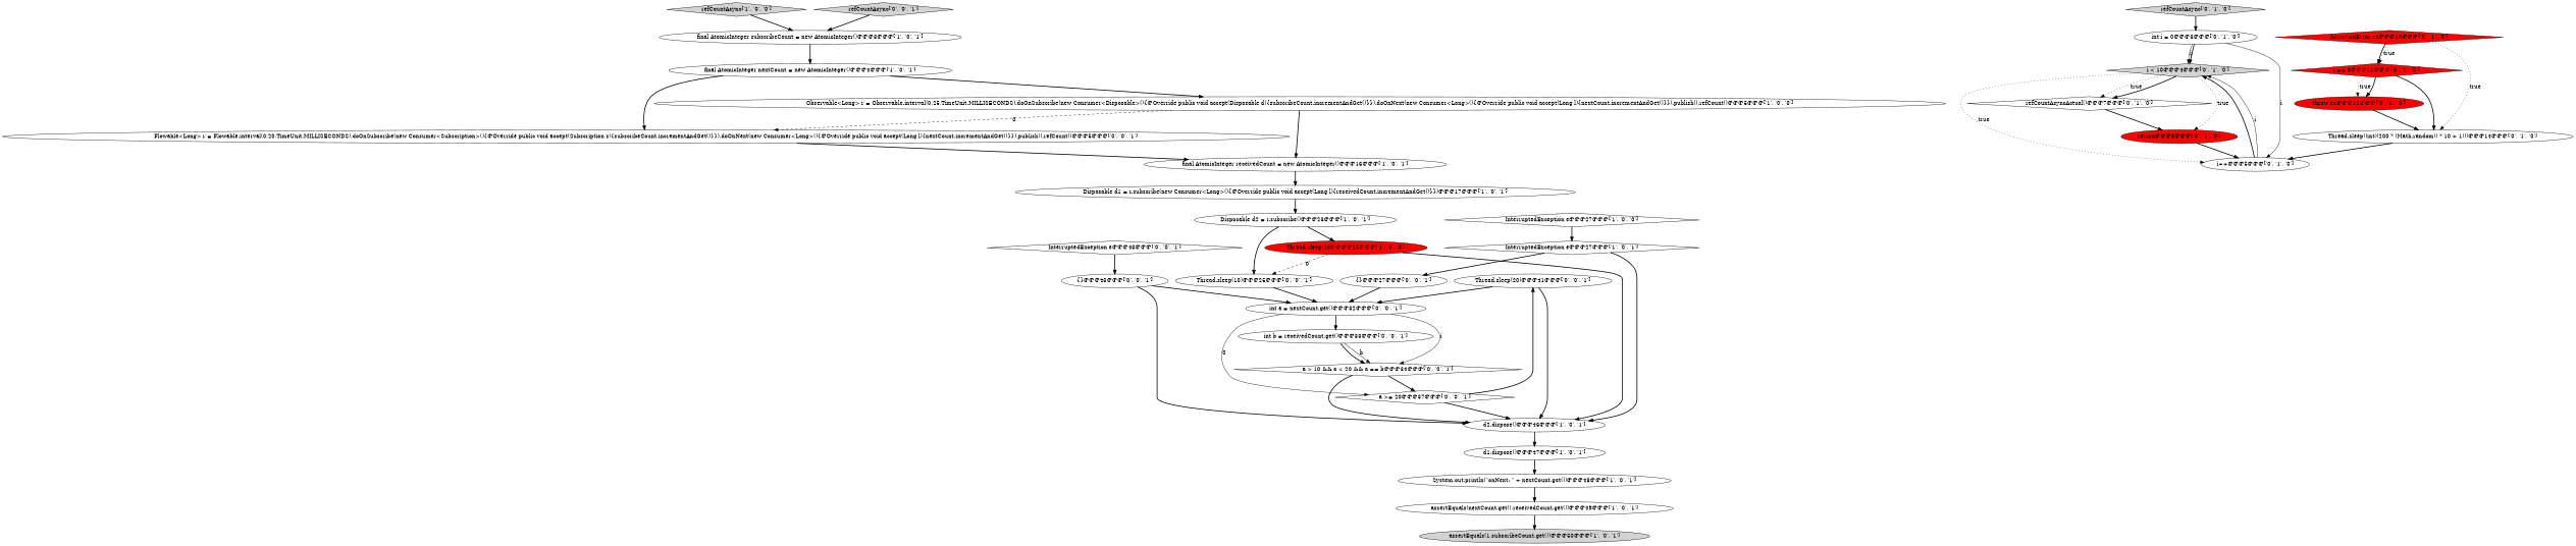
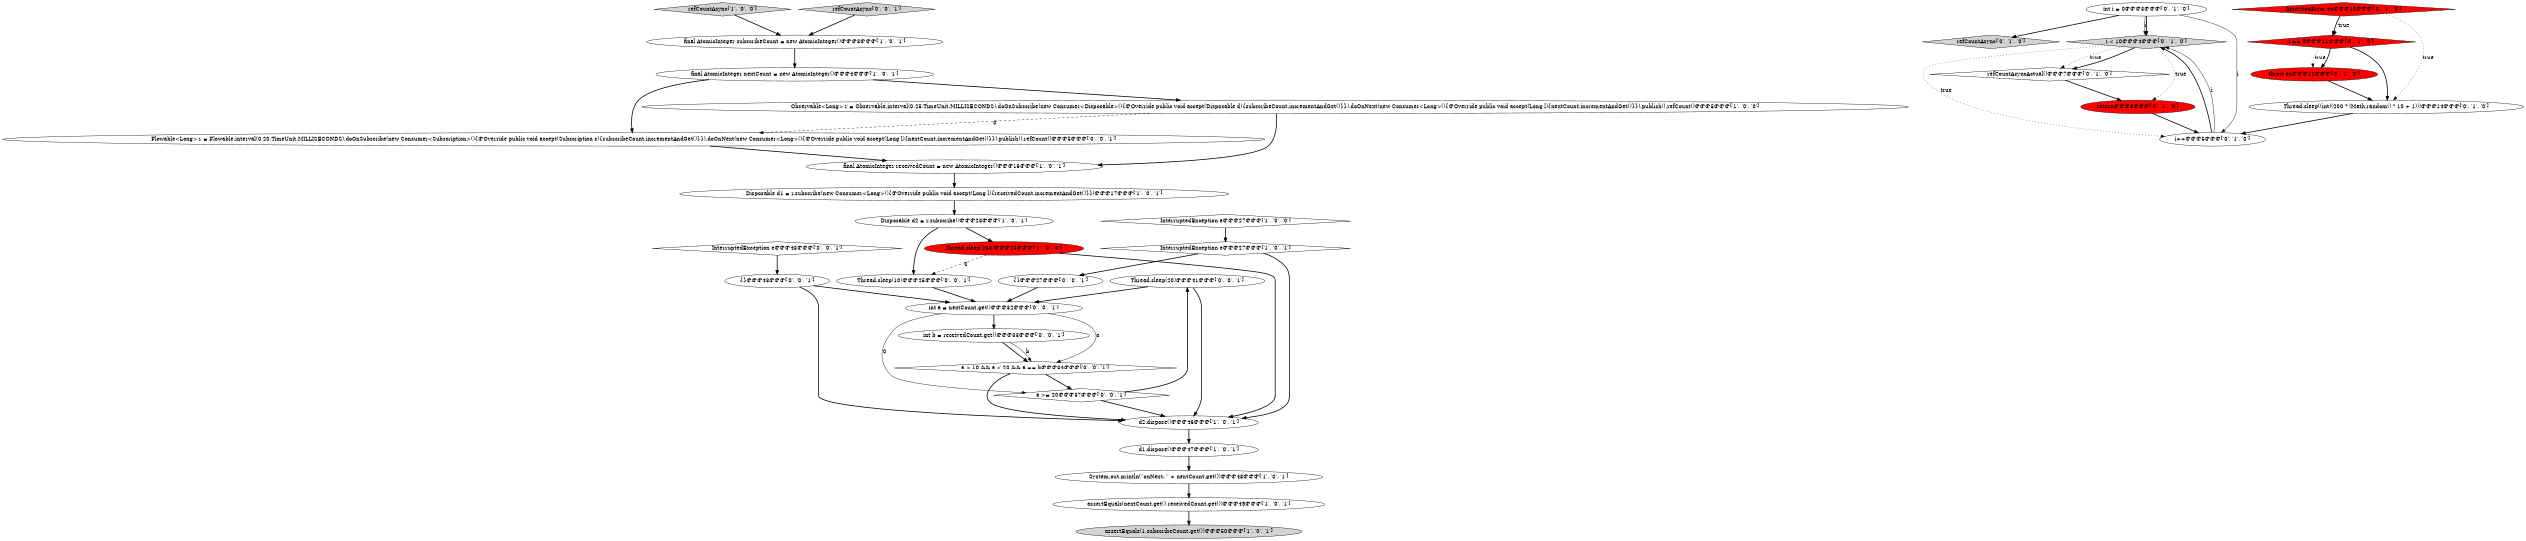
  digraph {
    node [fillcolor=white shape=ellipse style=filled]
    edge [style=bold]
    n1 [label="Thread.sleep(20)@@@41@@@['0', '0', '1']"]
    n2 [label="d2.dispose()@@@46@@@['1', '0', '1']"]
    n3 [label="int a = nextCount.get()@@@32@@@['0', '0', '1']"]
    n4 [label="d1.dispose()@@@47@@@['1', '0', '1']"]
    n5 [label="int b = receivedCount.get()@@@33@@@['0', '0', '1']"]
    n6 [label="a > 10 && a < 20 && a == b@@@34@@@['0', '0', '1']" shape=diamond]
    n7 [label="a >= 20@@@37@@@['0', '0', '1']" shape=diamond]
    n8 [label="InterruptedException e@@@43@@@['0', '0', '1']" shape=diamond]
    n9 [label="{}@@@43@@@['0', '0', '1']"]
    n10 [fillcolor=lightgray label="refCountAsync['0', '1', '0']" shape=diamond]
    n11 [label="int i = 0@@@3@@@['0', '1', '0']"]
    n12 [fillcolor=lightgray label="i < 10@@@4@@@['0', '1', '0']" shape=diamond]
    n13 [label="i++@@@5@@@['0', '1', '0']"]
    n14 [label="refCountAsyncActual()@@@7@@@['0', '1', '0']" shape=diamond]
    n15 [fillcolor=red label="return@@@8@@@['0', '1', '0']"]
    n16 [label="final AtomicInteger nextCount = new AtomicInteger()@@@4@@@['1', '0', '1']"]
    n17 [label="Flowable<Long> r = Flowable.interval(0,20,TimeUnit.MILLISECONDS).doOnSubscribe(new Consumer<Subscription>(){@Override public void accept(Subscription s){subscribeCount.incrementAndGet()}}).doOnNext(new Consumer<Long>(){@Override public void accept(Long l){nextCount.incrementAndGet()}}).publish().refCount()@@@5@@@['0', '0', '1']"]
    n18 [label="Observable<Long> r = Observable.interval(0,25,TimeUnit.MILLISECONDS).doOnSubscribe(new Consumer<Disposable>(){@Override public void accept(Disposable d){subscribeCount.incrementAndGet()}}).doOnNext(new Consumer<Long>(){@Override public void accept(Long l){nextCount.incrementAndGet()}}).publish().refCount()@@@5@@@['1', '0', '0']"]
    n19 [label="final AtomicInteger receivedCount = new AtomicInteger()@@@16@@@['1', '0', '1']"]
    n20 [label="System.out.println(\"onNext: \" + nextCount.get())@@@48@@@['1', '0', '1']"]
    n21 [label="Thread.sleep(10)@@@25@@@['0', '0', '1']"]
    n22 [label="Disposable d1 = r.subscribe(new Consumer<Long>(){@Override public void accept(Long l){receivedCount.incrementAndGet()}})@@@17@@@['1', '0', '1']"]
    n23 [label="Disposable d2 = r.subscribe()@@@23@@@['1', '0', '1']"]
    n24 [fillcolor=red label="Thread.sleep(260)@@@25@@@['1', '0', '0']"]
    n25 [label="assertEquals(nextCount.get(),receivedCount.get())@@@49@@@['1', '0', '1']"]
    n26 [fillcolor=lightgray label="assertEquals(1,subscribeCount.get())@@@50@@@['1', '0', '1']"]
    n27 [label="{}@@@27@@@['0', '0', '1']"]
    n28 [label="InterruptedException e@@@27@@@['1', '0', '1']" shape=diamond]
    n29 [fillcolor=lightgray label="refCountAsync['1', '0', '0']" shape=diamond]
    n30 [label="final AtomicInteger subscribeCount = new AtomicInteger()@@@3@@@['1', '0', '1']"]
    n31 [fillcolor=red label="i == 9@@@11@@@['0', '1', '0']" shape=diamond]
    n32 [fillcolor=red label="throw ex@@@12@@@['0', '1', '0']"]
    n33 [label="Thread.sleep((int)(200 * (Math.random() * 10 + 1)))@@@14@@@['0', '1', '0']"]
    n34 [fillcolor=red label="AssertionError ex@@@10@@@['0', '1', '0']" shape=diamond]
    n35 [fillcolor=lightgray label="refCountAsync['0', '0', '1']" shape=diamond]
    n36 [label="InterruptedException e@@@27@@@['1', '0', '0']" shape=diamond]
    n1 -> n2
    n1 -> n3
    n2 -> n4
    n3 -> n5
-   n3 -> n6 [label=i style=solid]
+   n3 -> n6 [label=a style=solid]
    n3 -> n7 [label=0 style=solid]
    n4 -> n20
    n5 -> n6
    n5 -> n6 [label=b style=solid]
    n6 -> n2
    n6 -> n7
    n7 -> n1
    n7 -> n2
    n8 -> n9
    n9 -> n2
    n9 -> n3
-   n10 -> n11
+   n11 -> n10
    n11 -> n12 [label=i style=solid]
    n11 -> n12
    n11 -> n13 [label=i style=solid]
    n12 -> n13 [label=true style=dotted]
    n12 -> n14 [label=true style=dotted]
    n12 -> n14
    n12 -> n15 [label=true style=dotted]
    n13 -> n12
    n13 -> n12 [label=i style=solid]
    n14 -> n15
    n15 -> n13
    n16 -> n17
    n16 -> n18
    n17 -> n19
    n18 -> n17 [label=0 style=dashed]
    n18 -> n19
    n19 -> n22
    n20 -> n25
    n21 -> n3
    n22 -> n23
    n23 -> n21
    n23 -> n24
    n24 -> n2
    n24 -> n21 [label=0 style=dashed]
    n25 -> n26
    n27 -> n3
    n28 -> n2
    n28 -> n27
    n29 -> n30
    n30 -> n16
    n31 -> n32 [label=true style=dotted]
    n31 -> n32
    n31 -> n33
    n32 -> n33
    n33 -> n13
    n34 -> n31
    n34 -> n31 [label=true style=dotted]
    n34 -> n33 [label=true style=dotted]
    n35 -> n30
    n36 -> n28
  }
